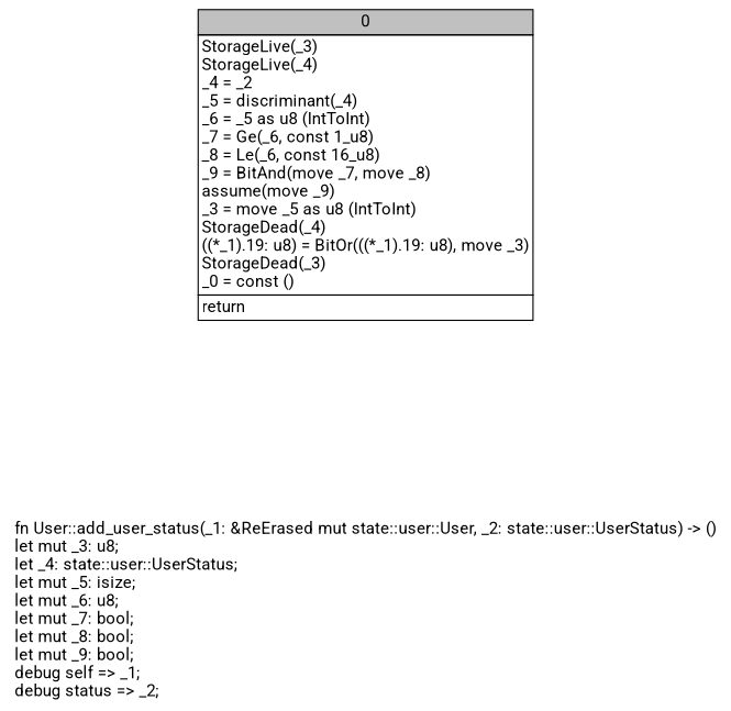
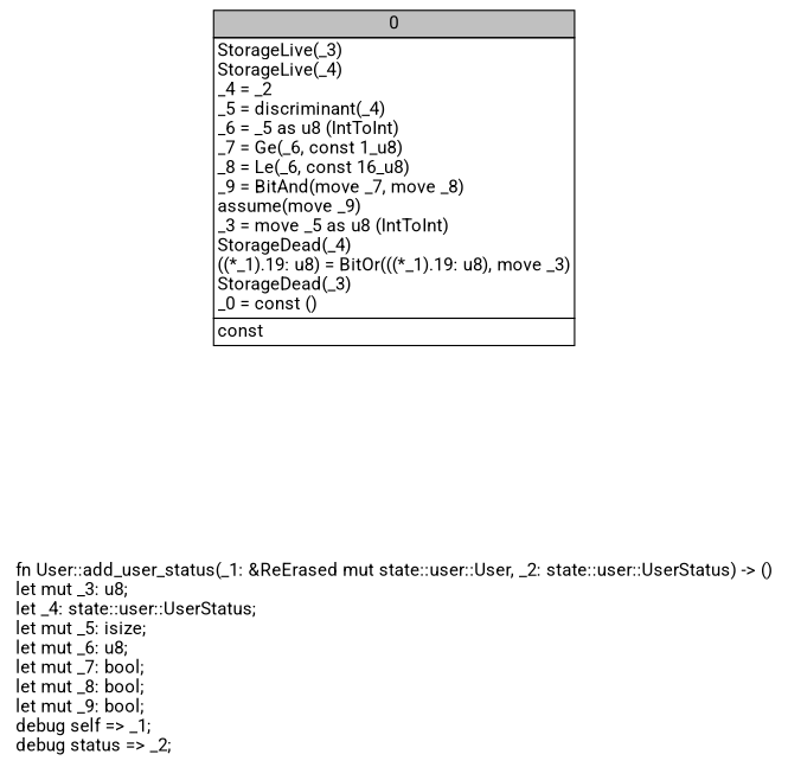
  digraph {
    fontname=Roboto
    label=<fn User::add_user_status(_1: &amp;ReErased mut state::user::User, _2: state::user::UserStatus) -&gt; ()<br align="left"/>let mut _3: u8;<br align="left"/>let _4: state::user::UserStatus;<br align="left"/>let mut _5: isize;<br align="left"/>let mut _6: u8;<br align="left"/>let mut _7: bool;<br align="left"/>let mut _8: bool;<br align="left"/>let mut _9: bool;<br align="left"/>debug self =&gt; _1;<br align="left"/>debug status =&gt; _2;<br align="left"/>>
-   n1 [fontname=Roboto label=<<table border="0" cellborder="1" cellspacing="0"><tr><td bgcolor="gray" align="center" colspan="1">0</td></tr><tr><td align="left" balign="left">StorageLive(_3)<br/>StorageLive(_4)<br/>_4 = _2<br/>_5 = discriminant(_4)<br/>_6 = _5 as u8 (IntToInt)<br/>_7 = Ge(_6, const 1_u8)<br/>_8 = Le(_6, const 16_u8)<br/>_9 = BitAnd(move _7, move _8)<br/>assume(move _9)<br/>_3 = move _5 as u8 (IntToInt)<br/>StorageDead(_4)<br/>((*_1).19: u8) = BitOr(((*_1).19: u8), move _3)<br/>StorageDead(_3)<br/>_0 = const ()<br/></td></tr><tr><td align="left">return</td></tr></table>> shape=none]
+   n1 [fontname=Roboto label=<<table border="0" cellborder="1" cellspacing="0"><tr><td bgcolor="gray" align="center" colspan="1">0</td></tr><tr><td align="left" balign="left">StorageLive(_3)<br/>StorageLive(_4)<br/>_4 = _2<br/>_5 = discriminant(_4)<br/>_6 = _5 as u8 (IntToInt)<br/>_7 = Ge(_6, const 1_u8)<br/>_8 = Le(_6, const 16_u8)<br/>_9 = BitAnd(move _7, move _8)<br/>assume(move _9)<br/>_3 = move _5 as u8 (IntToInt)<br/>StorageDead(_4)<br/>((*_1).19: u8) = BitOr(((*_1).19: u8), move _3)<br/>StorageDead(_3)<br/>_0 = const ()<br/></td></tr><tr><td align="left">const</td></tr></table>> shape=none]
  }
